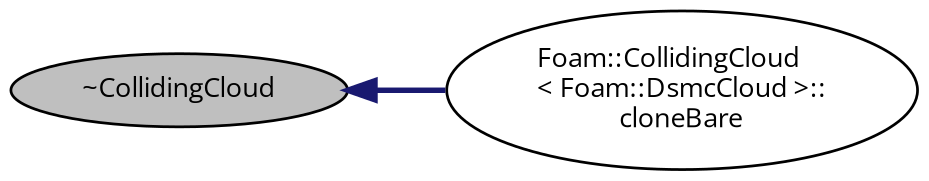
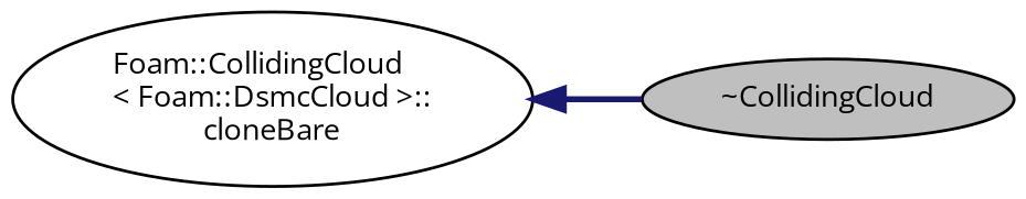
  digraph {
    rankdir=LR
    fontname="Open Sans"
    node [color=black fontname="Open Sans" fontsize=10 shape=ellipse]
    n1 [fillcolor=grey75 fontcolor=black height=0.2 label="~CollidingCloud" style=filled width=0.4]
    n2 [height=0.2 label="Foam::CollidingCloud\l\< Foam::DsmcCloud \>::\lcloneBare" width=0.4]
-   n1 -> n2 [color=midnightblue dir=back fontname="Open Sans" fontsize=10 labelfontname=FreeSans labelfontsize=10 style=bold]
+   n2 -> n1 [color=midnightblue dir=back fontname="Open Sans" fontsize=10 labelfontname=FreeSans labelfontsize=10 style=bold]
  }
